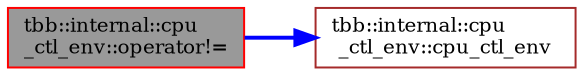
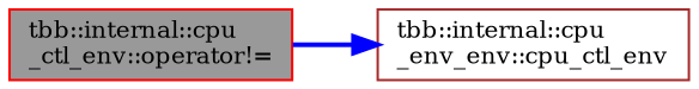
  digraph {
    rankdir=LR
    fontname="DejaVu Serif"
    node [fontname="DejaVu Serif" fontsize=10 shape=box style=filled]
    n1 [color=red fillcolor=grey60 fontcolor=black height=0.2 label="tbb::internal::cpu\l_ctl_env::operator!=" width=0.4]
-   n2 [color=brown fillcolor=white height=0.2 label="tbb::internal::cpu\l_ctl_env::cpu_ctl_env" width=0.4]
+   n2 [color=brown fillcolor=white height=0.2 label="tbb::internal::cpu\l_env_env::cpu_ctl_env" width=0.4]
    n1 -> n2 [color=blue fontname="DejaVu Serif" fontsize=10 labelfontname=Helvetica labelfontsize=10 style=bold]
  }
